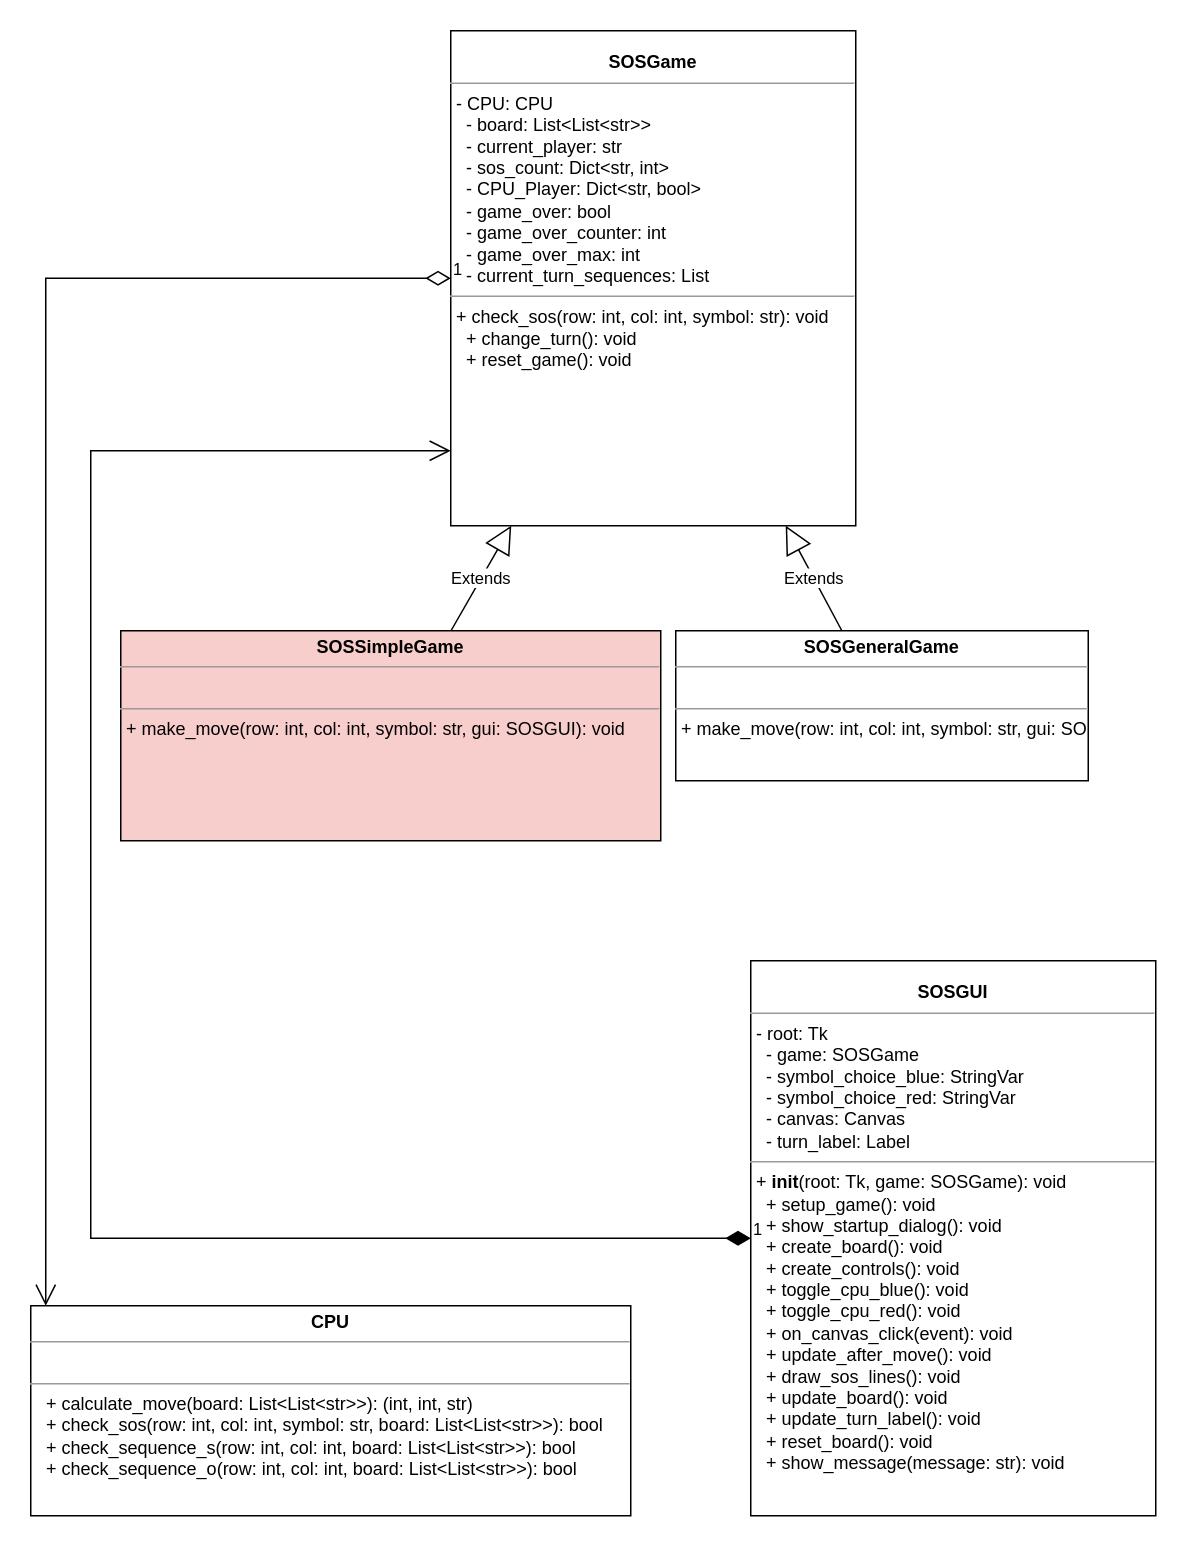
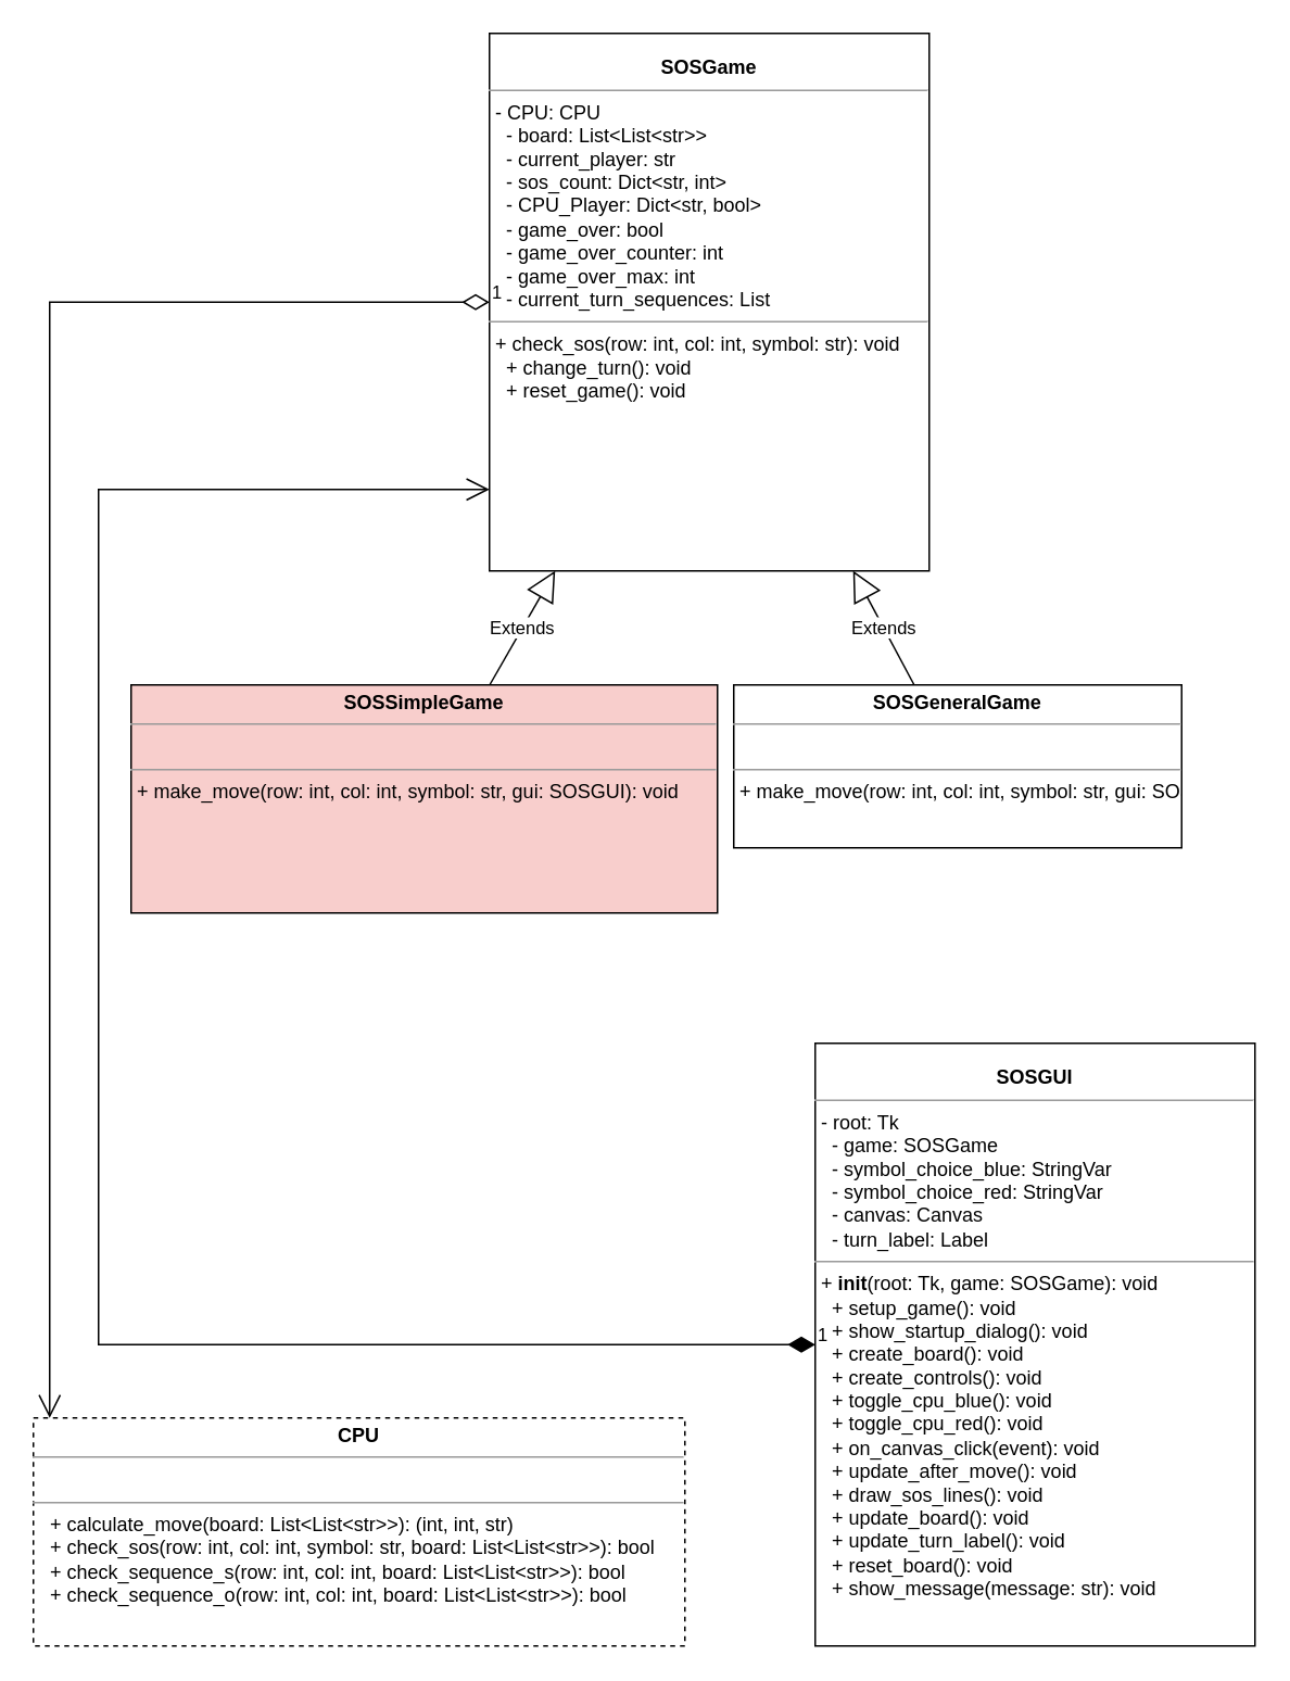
  <mxCell id="0" />
  <mxCell id="1" parent="0" />
  <mxCell id="2" value="&lt;div&gt;&amp;nbsp;&amp;nbsp;&amp;nbsp;&amp;nbsp;&amp;nbsp;&amp;nbsp;&amp;nbsp;&amp;nbsp;&amp;nbsp;&amp;nbsp;&amp;nbsp;&amp;nbsp;&amp;nbsp;&amp;nbsp;&amp;nbsp;&amp;nbsp;&amp;nbsp;&amp;nbsp;&amp;nbsp;&amp;nbsp;&amp;nbsp;&amp;nbsp;&amp;nbsp;&amp;nbsp;&amp;nbsp;&amp;nbsp;&amp;nbsp;&amp;nbsp;&amp;nbsp;&amp;nbsp;&lt;/div&gt;&lt;div align=&quot;center&quot;&gt;&lt;b&gt;SOSGame&lt;/b&gt;&lt;/div&gt;&lt;hr size=&quot;1&quot;&gt;&lt;p style=&quot;margin:0px;margin-left:4px;&quot;&gt;- CPU: CPU&lt;br&gt;&amp;nbsp;&amp;nbsp;- board: List&amp;lt;List&amp;lt;str&amp;gt;&amp;gt;&lt;br&gt;&amp;nbsp;&amp;nbsp;- current_player: str&lt;br&gt;&amp;nbsp;&amp;nbsp;- sos_count: Dict&amp;lt;str, int&amp;gt;&lt;br&gt;&amp;nbsp;&amp;nbsp;- CPU_Player: Dict&amp;lt;str, bool&amp;gt;&lt;br&gt;&amp;nbsp;&amp;nbsp;- game_over: bool&lt;br&gt;&amp;nbsp;&amp;nbsp;- game_over_counter: int&lt;br&gt;&amp;nbsp;&amp;nbsp;- game_over_max: int&lt;br&gt;&amp;nbsp;&amp;nbsp;- current_turn_sequences: List&lt;/p&gt;&lt;hr size=&quot;1&quot;&gt;&lt;p style=&quot;margin:0px;margin-left:4px;&quot;&gt;+ check_sos(row: int, col: int, symbol: str): void&lt;br&gt;&amp;nbsp;&amp;nbsp;+ change_turn(): void&lt;br&gt;&amp;nbsp;&amp;nbsp;+ reset_game(): void&lt;/p&gt;" style="verticalAlign=top;align=left;overflow=fill;fontSize=12;fontFamily=Helvetica;html=1;rounded=0;shadow=0;comic=0;labelBackgroundColor=none;strokeWidth=1" parent="1" vertex="1"><mxGeometry x="300" y="20" width="270" height="330" as="geometry" /></mxCell>
  <mxCell id="3" value="&lt;p style=&quot;margin:0px;margin-top:4px;text-align:center;&quot;&gt;&lt;b&gt;SOSSimpleGame&lt;/b&gt;&lt;br&gt;&lt;/p&gt;&lt;hr size=&quot;1&quot;&gt;&lt;p style=&quot;margin:0px;margin-left:4px;&quot;&gt;&lt;br&gt;&lt;/p&gt;&lt;hr size=&quot;1&quot;&gt;&lt;p style=&quot;margin:0px;margin-left:4px;&quot;&gt;+ make_move(row: int, col: int, symbol: str, gui: SOSGUI): void&lt;/p&gt;" style="verticalAlign=top;align=left;overflow=fill;fontSize=12;fontFamily=Helvetica;html=1;rounded=0;shadow=0;comic=0;labelBackgroundColor=none;strokeWidth=1;fillColor=#f8cecc;" parent="1" vertex="1"><mxGeometry x="80" y="420" width="360" height="140" as="geometry" /></mxCell>
  <mxCell id="4" value="&lt;p style=&quot;margin:0px;margin-top:4px;text-align:center;&quot;&gt;&lt;b&gt;SOSGeneralGame&lt;/b&gt;&lt;br&gt;&lt;/p&gt;&lt;hr size=&quot;1&quot;&gt;&lt;p style=&quot;margin:0px;margin-left:4px;&quot;&gt;&lt;br&gt;&lt;/p&gt;&lt;hr size=&quot;1&quot;&gt;&lt;p style=&quot;margin:0px;margin-left:4px;&quot;&gt;+ make_move(row: int, col: int, symbol: str, gui: SOSGUI): void&lt;/p&gt;" style="verticalAlign=top;align=left;overflow=fill;fontSize=12;fontFamily=Helvetica;html=1;rounded=0;shadow=0;comic=0;labelBackgroundColor=none;strokeWidth=1" vertex="1" parent="1"><mxGeometry x="450" y="420" width="275" height="100" as="geometry" /></mxCell>
- <mxCell id="5" value="&lt;p style=&quot;margin:0px;margin-top:4px;text-align:center;&quot;&gt;&lt;b&gt;CPU&lt;/b&gt;&lt;br&gt;&lt;/p&gt;&lt;hr size=&quot;1&quot;&gt;&lt;p style=&quot;margin:0px;margin-left:4px;&quot;&gt;&lt;br&gt;&lt;/p&gt;&lt;hr size=&quot;1&quot;&gt;&lt;p style=&quot;margin:0px;margin-left:4px;&quot;&gt;&amp;nbsp; + calculate_move(board: List&amp;lt;List&amp;lt;str&amp;gt;&amp;gt;): (int, int, str)&lt;br&gt;&amp;nbsp;&amp;nbsp;+ check_sos(row: int, col: int, symbol: str, board: List&amp;lt;List&amp;lt;str&amp;gt;&amp;gt;): bool&lt;br&gt;&amp;nbsp;&amp;nbsp;+ check_sequence_s(row: int, col: int, board: List&amp;lt;List&amp;lt;str&amp;gt;&amp;gt;): bool&lt;br&gt;&amp;nbsp;&amp;nbsp;+ check_sequence_o(row: int, col: int, board: List&amp;lt;List&amp;lt;str&amp;gt;&amp;gt;): bool&lt;/p&gt;" style="verticalAlign=top;align=left;overflow=fill;fontSize=12;fontFamily=Helvetica;html=1;rounded=0;shadow=0;comic=0;labelBackgroundColor=none;strokeWidth=1" vertex="1" parent="1"><mxGeometry x="20" y="870" width="400" height="140" as="geometry" /></mxCell>
+ <mxCell id="5" value="&lt;p style=&quot;margin:0px;margin-top:4px;text-align:center;&quot;&gt;&lt;b&gt;CPU&lt;/b&gt;&lt;br&gt;&lt;/p&gt;&lt;hr size=&quot;1&quot;&gt;&lt;p style=&quot;margin:0px;margin-left:4px;&quot;&gt;&lt;br&gt;&lt;/p&gt;&lt;hr size=&quot;1&quot;&gt;&lt;p style=&quot;margin:0px;margin-left:4px;&quot;&gt;&amp;nbsp; + calculate_move(board: List&amp;lt;List&amp;lt;str&amp;gt;&amp;gt;): (int, int, str)&lt;br&gt;&amp;nbsp;&amp;nbsp;+ check_sos(row: int, col: int, symbol: str, board: List&amp;lt;List&amp;lt;str&amp;gt;&amp;gt;): bool&lt;br&gt;&amp;nbsp;&amp;nbsp;+ check_sequence_s(row: int, col: int, board: List&amp;lt;List&amp;lt;str&amp;gt;&amp;gt;): bool&lt;br&gt;&amp;nbsp;&amp;nbsp;+ check_sequence_o(row: int, col: int, board: List&amp;lt;List&amp;lt;str&amp;gt;&amp;gt;): bool&lt;/p&gt;" style="verticalAlign=top;align=left;overflow=fill;fontSize=12;fontFamily=Helvetica;html=1;rounded=0;shadow=0;comic=0;labelBackgroundColor=none;strokeWidth=1;dashed=1;" vertex="1" parent="1"><mxGeometry x="20" y="870" width="400" height="140" as="geometry" /></mxCell>
  <mxCell id="6" value="&lt;div&gt;&amp;nbsp;&amp;nbsp;&amp;nbsp;&amp;nbsp;&amp;nbsp;&amp;nbsp;&amp;nbsp;&amp;nbsp;&amp;nbsp;&amp;nbsp;&amp;nbsp;&amp;nbsp;&amp;nbsp;&amp;nbsp;&amp;nbsp;&amp;nbsp;&amp;nbsp;&amp;nbsp;&amp;nbsp;&amp;nbsp;&amp;nbsp;&amp;nbsp;&amp;nbsp;&amp;nbsp;&amp;nbsp;&amp;nbsp;&amp;nbsp;&amp;nbsp;&amp;nbsp;&amp;nbsp;&lt;/div&gt;&lt;div align=&quot;center&quot;&gt;&lt;b&gt;SOSGUI&lt;/b&gt;&lt;/div&gt;&lt;hr size=&quot;1&quot;&gt;&lt;p style=&quot;margin:0px;margin-left:4px;&quot;&gt;- root: Tk&lt;br&gt;&amp;nbsp;&amp;nbsp;- game: SOSGame&lt;br&gt;&amp;nbsp;&amp;nbsp;- symbol_choice_blue: StringVar&lt;br&gt;&amp;nbsp;&amp;nbsp;- symbol_choice_red: StringVar&lt;br&gt;&amp;nbsp;&amp;nbsp;- canvas: Canvas&lt;br&gt;&amp;nbsp;&amp;nbsp;- turn_label: Label&lt;/p&gt;&lt;hr size=&quot;1&quot;&gt;&lt;p style=&quot;margin:0px;margin-left:4px;&quot;&gt;+ &lt;strong&gt;init&lt;/strong&gt;(root: Tk, game: SOSGame): void&lt;br&gt;&amp;nbsp;&amp;nbsp;+ setup_game(): void&lt;br&gt;&amp;nbsp;&amp;nbsp;+ show_startup_dialog(): void&lt;br&gt;&amp;nbsp;&amp;nbsp;+ create_board(): void&lt;br&gt;&amp;nbsp;&amp;nbsp;+ create_controls(): void&lt;br&gt;&amp;nbsp;&amp;nbsp;+ toggle_cpu_blue(): void&lt;br&gt;&amp;nbsp;&amp;nbsp;+ toggle_cpu_red(): void&lt;br&gt;&amp;nbsp;&amp;nbsp;+ on_canvas_click(event): void&lt;br&gt;&amp;nbsp;&amp;nbsp;+ update_after_move(): void&lt;br&gt;&amp;nbsp;&amp;nbsp;+ draw_sos_lines(): void&lt;br&gt;&amp;nbsp;&amp;nbsp;+ update_board(): void&lt;br&gt;&amp;nbsp;&amp;nbsp;+ update_turn_label(): void&lt;br&gt;&amp;nbsp;&amp;nbsp;+ reset_board(): void&lt;br&gt;&amp;nbsp;&amp;nbsp;+ show_message(message: str): void&lt;/p&gt;" style="verticalAlign=top;align=left;overflow=fill;fontSize=12;fontFamily=Helvetica;html=1;rounded=0;shadow=0;comic=0;labelBackgroundColor=none;strokeWidth=1" vertex="1" parent="1"><mxGeometry x="500" y="640" width="270" height="370" as="geometry" /></mxCell>
  <mxCell id="7" value="Extends" style="endArrow=block;endSize=16;endFill=0;html=1;rounded=0;" edge="1" parent="1" source="3" target="2"><mxGeometry width="160" relative="1" as="geometry"><mxPoint x="330" y="550" as="sourcePoint" /><mxPoint x="490" y="550" as="targetPoint" /></mxGeometry></mxCell>
  <mxCell id="8" value="Extends" style="endArrow=block;endSize=16;endFill=0;html=1;rounded=0;" edge="1" parent="1" source="4" target="2"><mxGeometry width="160" relative="1" as="geometry"><mxPoint x="310" y="430" as="sourcePoint" /><mxPoint x="350" y="360" as="targetPoint" /></mxGeometry></mxCell>
  <mxCell id="9" value="1" style="endArrow=open;html=1;endSize=12;startArrow=diamondThin;startSize=14;startFill=0;edgeStyle=orthogonalEdgeStyle;align=left;verticalAlign=bottom;rounded=0;" edge="1" parent="1" source="2" target="5"><mxGeometry x="-1" y="3" relative="1" as="geometry"><mxPoint x="330" y="580" as="sourcePoint" /><mxPoint x="490" y="580" as="targetPoint" /><Array as="points"><mxPoint x="30" y="185" /></Array></mxGeometry></mxCell>
  <mxCell id="10" value="1" style="endArrow=open;html=1;endSize=12;startArrow=diamondThin;startSize=14;startFill=1;edgeStyle=orthogonalEdgeStyle;align=left;verticalAlign=bottom;rounded=0;" edge="1" parent="1" source="6" target="2"><mxGeometry x="-1" y="3" relative="1" as="geometry"><mxPoint x="490" y="720" as="sourcePoint" /><mxPoint x="490" y="610" as="targetPoint" /><Array as="points"><mxPoint x="60" y="825" /><mxPoint x="60" y="300" /></Array></mxGeometry></mxCell>
